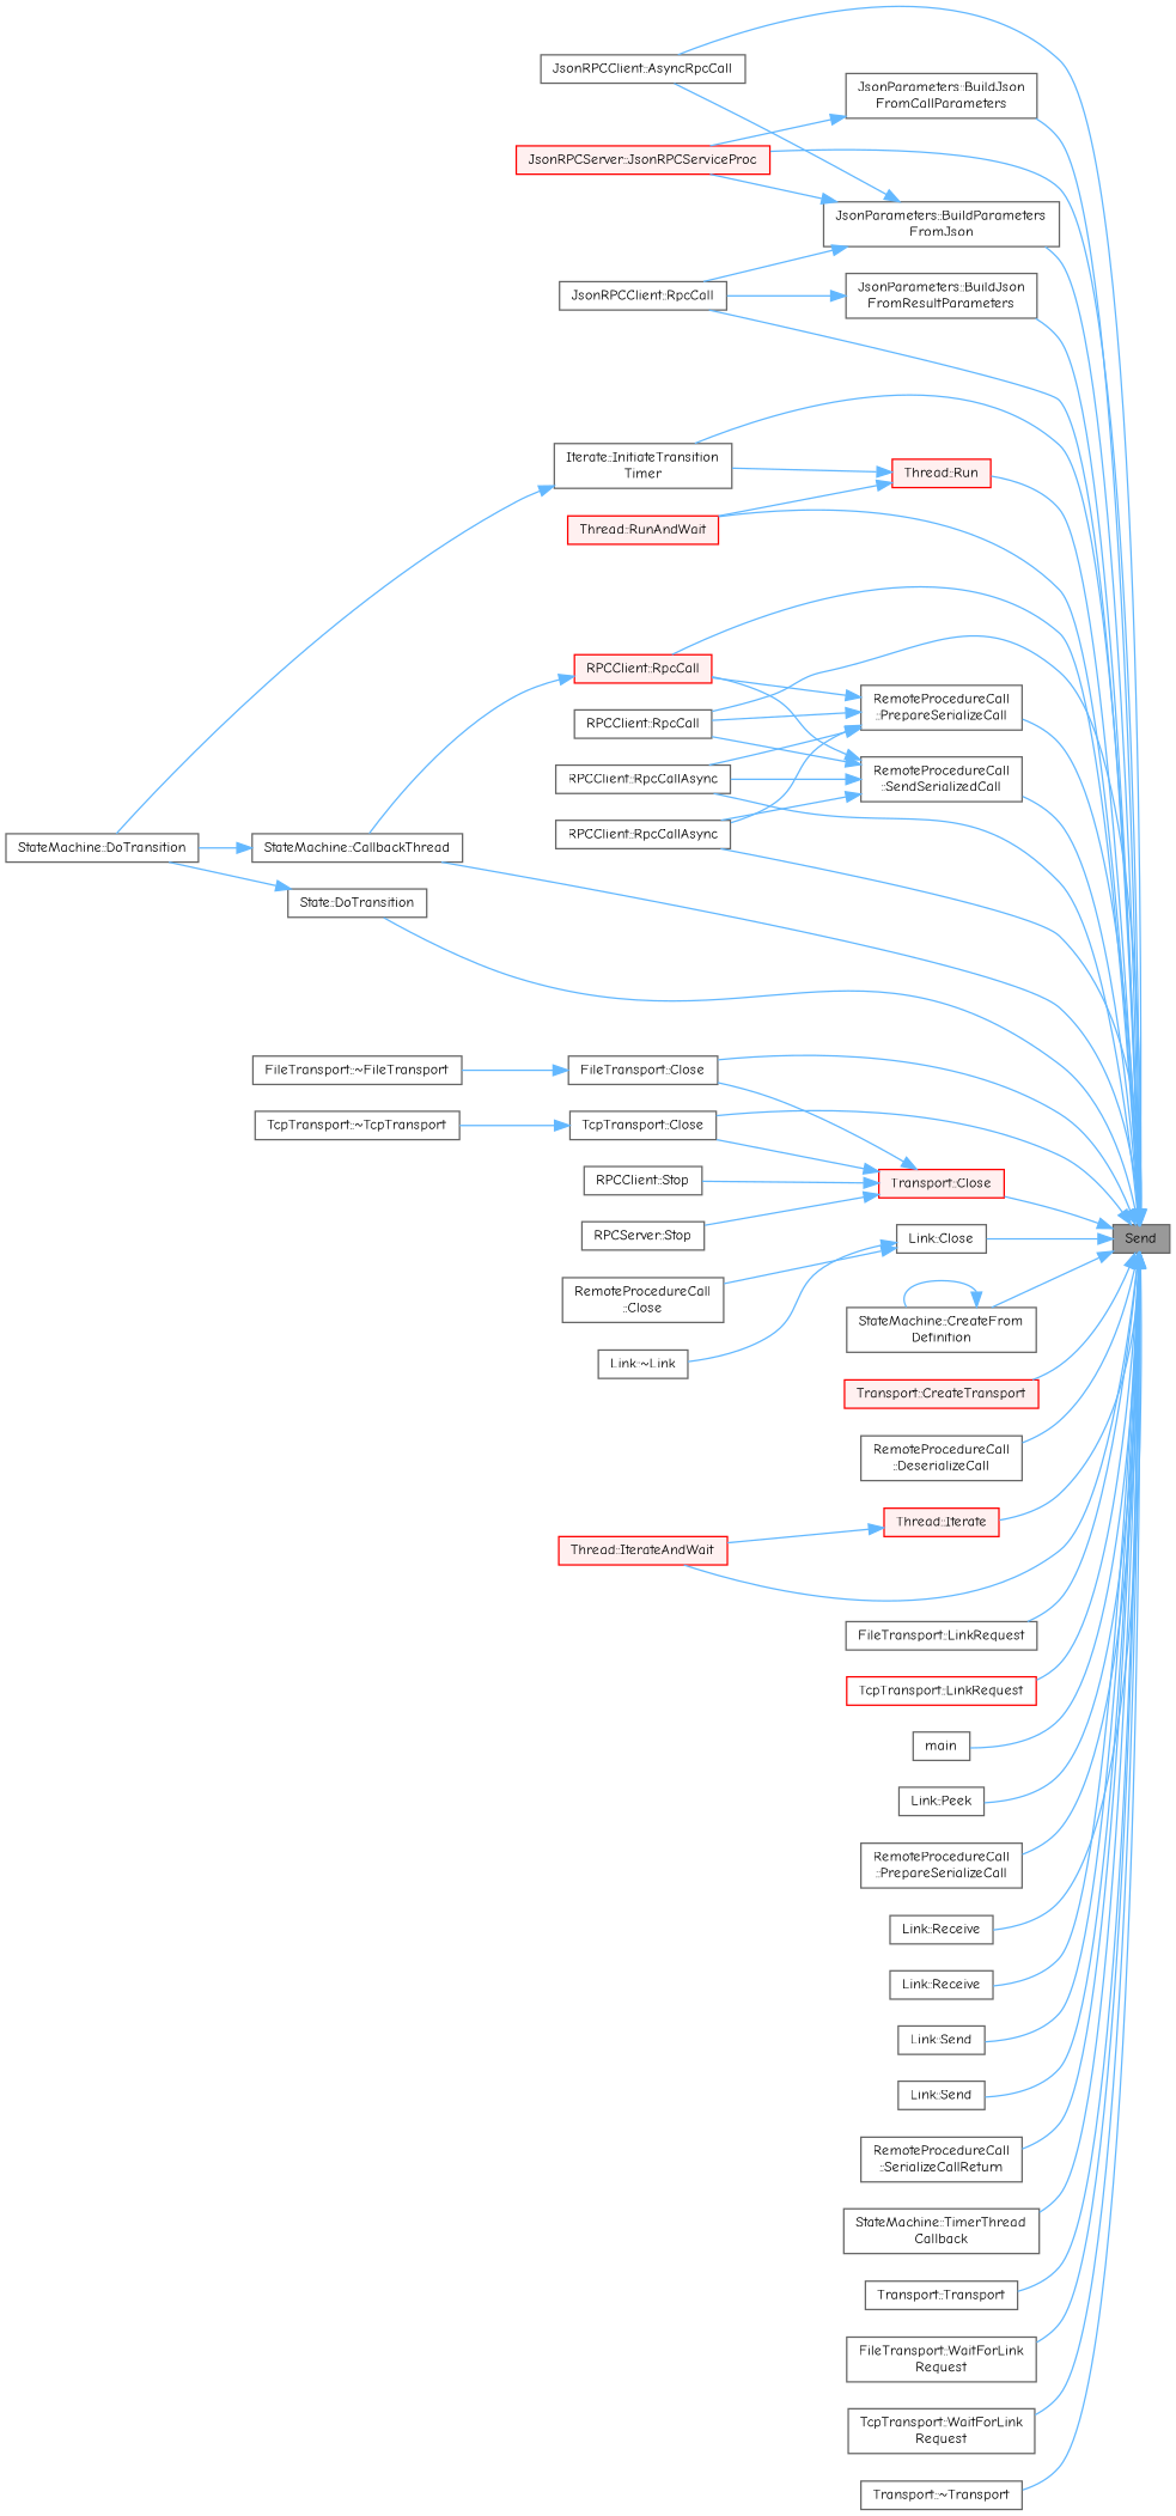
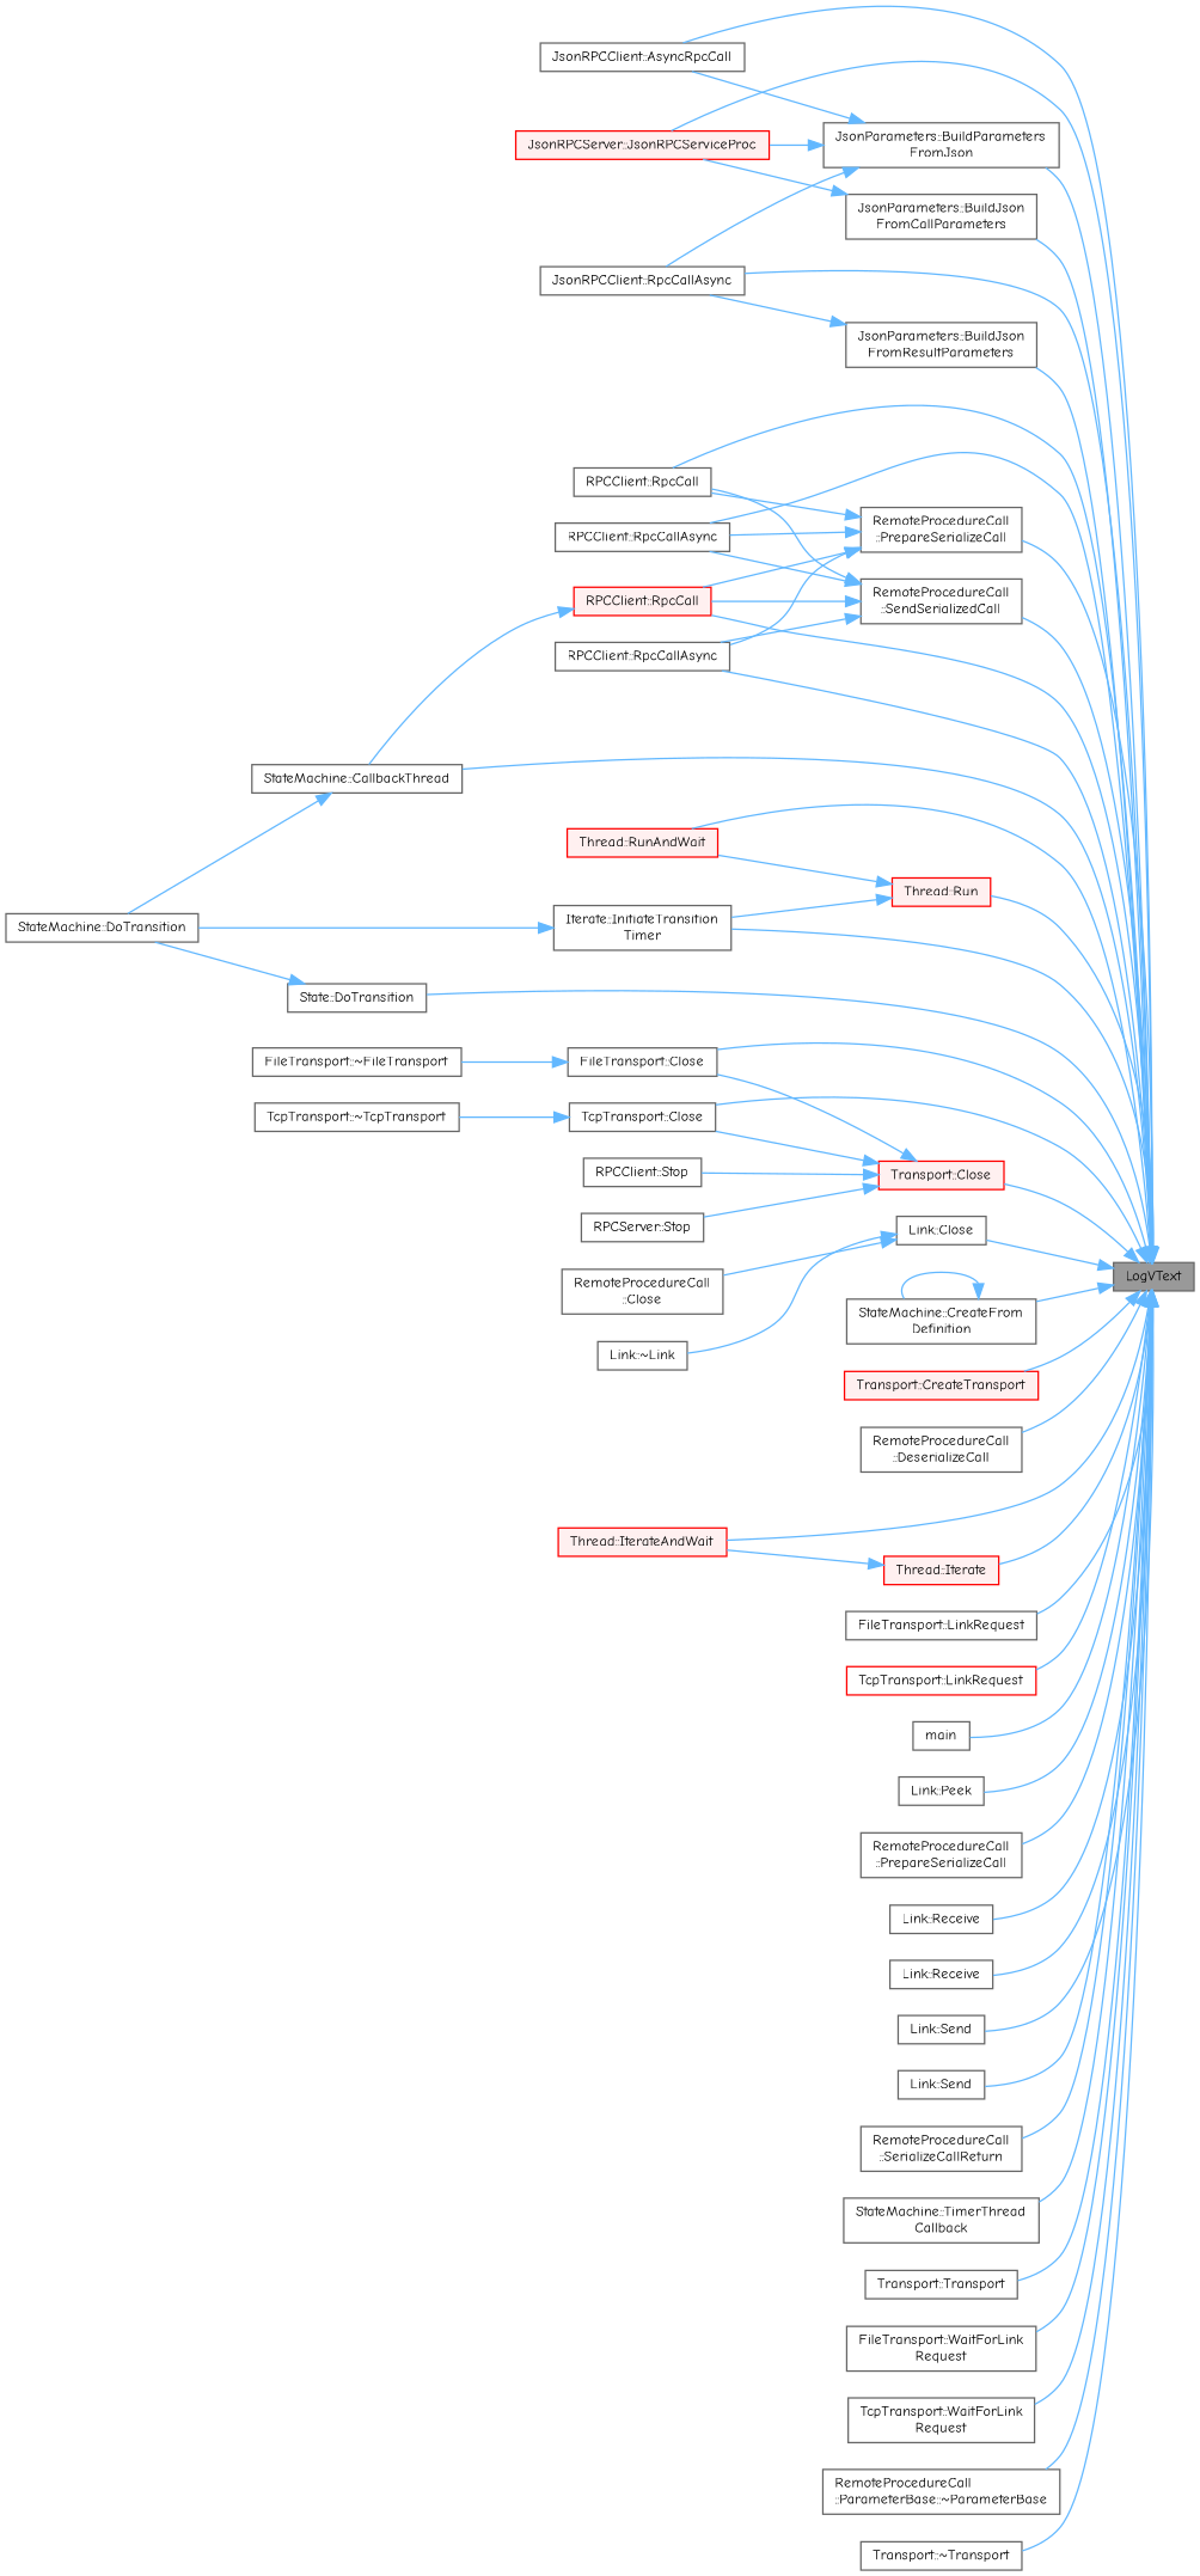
  digraph {
    fontname="Comic Neue"
    rankdir=RL
    node [color=grey40 fillcolor=white fontname="Comic Neue" fontsize=10 shape=box style=filled]
    edge [color=steelblue1 dir=back fontname="Comic Neue" fontsize=10 labelfontname=Helvetica labelfontsize=10 style=solid]
-   n1 [color=gray40 fillcolor=grey60 fontcolor=black height=0.2 label=Send width=0.4]
+   n1 [color=gray40 fillcolor=grey60 fontcolor=black height=0.2 label=LogVText width=0.4]
    n2 [height=0.2 label="JsonRPCClient::AsyncRpcCall" width=0.4]
    n3 [height=0.2 label="JsonParameters::BuildJson\lFromCallParameters" width=0.4]
    n4 [color=red fillcolor="#FFF0F0" height=0.2 label="JsonRPCServer::JsonRPCServiceProc" width=0.4]
    n5 [height=0.2 label="JsonParameters::BuildJson\lFromResultParameters" width=0.4]
-   n6 [height=0.2 label="JsonRPCClient::RpcCall" width=0.4]
+   n6 [height=0.2 label="JsonRPCClient::RpcCallAsync" width=0.4]
    n7 [height=0.2 label="JsonParameters::BuildParameters\lFromJson" width=0.4]
    n8 [height=0.2 label="StateMachine::CallbackThread" width=0.4]
    n9 [height=0.2 label="FileTransport::Close" width=0.4]
    n10 [height=0.2 label="Link::Close" width=0.4]
    n11 [height=0.2 label="TcpTransport::Close" width=0.4]
    n12 [color=red fillcolor="#FFF0F0" height=0.2 label="Transport::Close" width=0.4]
    n13 [height=0.2 label="StateMachine::CreateFrom\lDefinition" width=0.4]
    n14 [color=red fillcolor="#FFF0F0" height=0.2 label="Transport::CreateTransport" width=0.4]
    n15 [height=0.2 label="RemoteProcedureCall\l::DeserializeCall" width=0.4]
    n16 [height=0.2 label="State::DoTransition" width=0.4]
    n17 [height=0.2 label="Iterate::InitiateTransition\lTimer" width=0.4]
    n18 [color=red fillcolor="#FFF0F0" height=0.2 label="Thread::Iterate" width=0.4]
    n19 [color=red fillcolor="#FFF0F0" height=0.2 label="Thread::IterateAndWait" width=0.4]
    n20 [height=0.2 label="FileTransport::LinkRequest" width=0.4]
    n21 [color=red height=0.2 label="TcpTransport::LinkRequest" width=0.4]
    n22 [height=0.2 label=main width=0.4]
    n23 [height=0.2 label="Link::Peek" width=0.4]
    n24 [height=0.2 label="RemoteProcedureCall\l::PrepareSerializeCall" width=0.4]
    n25 [height=0.2 label="RemoteProcedureCall\l::PrepareSerializeCall" width=0.4]
    n26 [height=0.2 label="RPCClient::RpcCall" width=0.4]
    n27 [color=red fillcolor="#FFF0F0" height=0.2 label="RPCClient::RpcCall" width=0.4]
    n28 [height=0.2 label="RPCClient::RpcCallAsync" width=0.4]
    n29 [height=0.2 label="RPCClient::RpcCallAsync" width=0.4]
    n30 [height=0.2 label="Link::Receive" width=0.4]
    n31 [height=0.2 label="Link::Receive" width=0.4]
    n32 [color=red fillcolor="#FFF0F0" height=0.2 label="Thread::Run" width=0.4]
    n33 [color=red fillcolor="#FFF0F0" height=0.2 label="Thread::RunAndWait" width=0.4]
    n34 [height=0.2 label="Link::Send" width=0.4]
    n35 [height=0.2 label="Link::Send" width=0.4]
    n36 [height=0.2 label="RemoteProcedureCall\l::SendSerializedCall" width=0.4]
    n37 [height=0.2 label="RemoteProcedureCall\l::SerializeCallReturn" width=0.4]
    n38 [height=0.2 label="StateMachine::TimerThread\lCallback" width=0.4]
    n39 [height=0.2 label="Transport::Transport" width=0.4]
    n40 [height=0.2 label="FileTransport::WaitForLink\lRequest" width=0.4]
    n41 [height=0.2 label="TcpTransport::WaitForLink\lRequest" width=0.4]
+   n42 [height=0.2 label="RemoteProcedureCall\l::ParameterBase::~ParameterBase" width=0.4]
    n43 [height=0.2 label="Transport::~Transport" width=0.4]
    n44 [height=0.2 label="StateMachine::DoTransition" width=0.4]
    n45 [height=0.2 label="FileTransport::~FileTransport" width=0.4]
    n46 [height=0.2 label="RemoteProcedureCall\l::Close" width=0.4]
    n47 [height=0.2 label="Link::~Link" width=0.4]
    n48 [height=0.2 label="TcpTransport::~TcpTransport" width=0.4]
    n49 [height=0.2 label="RPCClient::Stop" width=0.4]
    n50 [height=0.2 label="RPCServer::Stop" width=0.4]
    n1 -> n2
    n1 -> n3
    n1 -> n4
    n1 -> n5
    n1 -> n6
    n1 -> n7
    n1 -> n8
    n1 -> n9
    n1 -> n10
    n1 -> n11
    n1 -> n12
    n1 -> n13
    n1 -> n14
    n1 -> n15
    n1 -> n16
    n1 -> n17
    n1 -> n18
    n1 -> n19
    n1 -> n20
    n1 -> n21
    n1 -> n22
    n1 -> n23
    n1 -> n24
    n1 -> n25
    n1 -> n26
    n1 -> n27
    n1 -> n28
    n1 -> n29
    n1 -> n30
    n1 -> n31
    n1 -> n32
    n1 -> n33
    n1 -> n34
    n1 -> n35
    n1 -> n36
    n1 -> n37
    n1 -> n38
    n1 -> n39
    n1 -> n40
    n1 -> n41
+   n1 -> n42
    n1 -> n43
    n3 -> n4
    n5 -> n6
    n7 -> n2
    n7 -> n4
    n7 -> n6
    n8 -> n44
    n9 -> n45
    n10 -> n46
    n10 -> n47
    n11 -> n48
    n12 -> n9
    n12 -> n11
    n12 -> n49
    n12 -> n50
    n13 -> n13
    n16 -> n44
    n17 -> n44
    n18 -> n19
    n25 -> n26
    n25 -> n27
    n25 -> n28
    n25 -> n29
    n27 -> n8
    n32 -> n17
    n32 -> n33
    n36 -> n26
    n36 -> n27
    n36 -> n28
    n36 -> n29
  }
